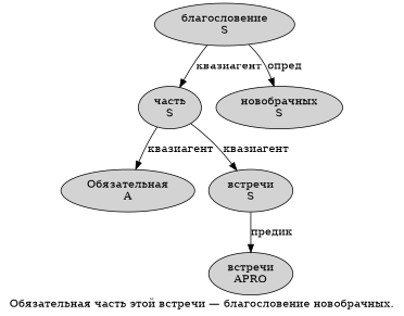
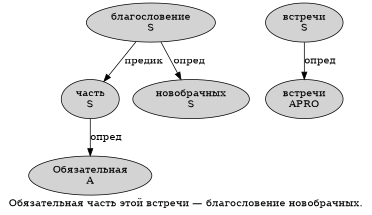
  digraph {
    label="Обязательная часть этой встречи — благословение новобрачных."
    node [fillcolor=lightgray penwidth=1 shape=ellipse style=filled]
    n1 [label="Обязательная\nA"]
    n2 [label="часть\nS"]
    n3 [label="встречи\nS"]
    n4 [label="встречи\nAPRO"]
    n5 [label="благословение\nS"]
    n6 [label="новобрачных\nS"]
-   n2 -> n1 [label="квазиагент"]
-   n2 -> n3 [label="квазиагент"]
-   n3 -> n4 [label="предик"]
-   n5 -> n2 [label="квазиагент"]
+   n2 -> n1 [label="опред"]
+   n3 -> n4 [label="опред"]
+   n5 -> n2 [label="предик"]
    n5 -> n6 [label="опред"]
  }
